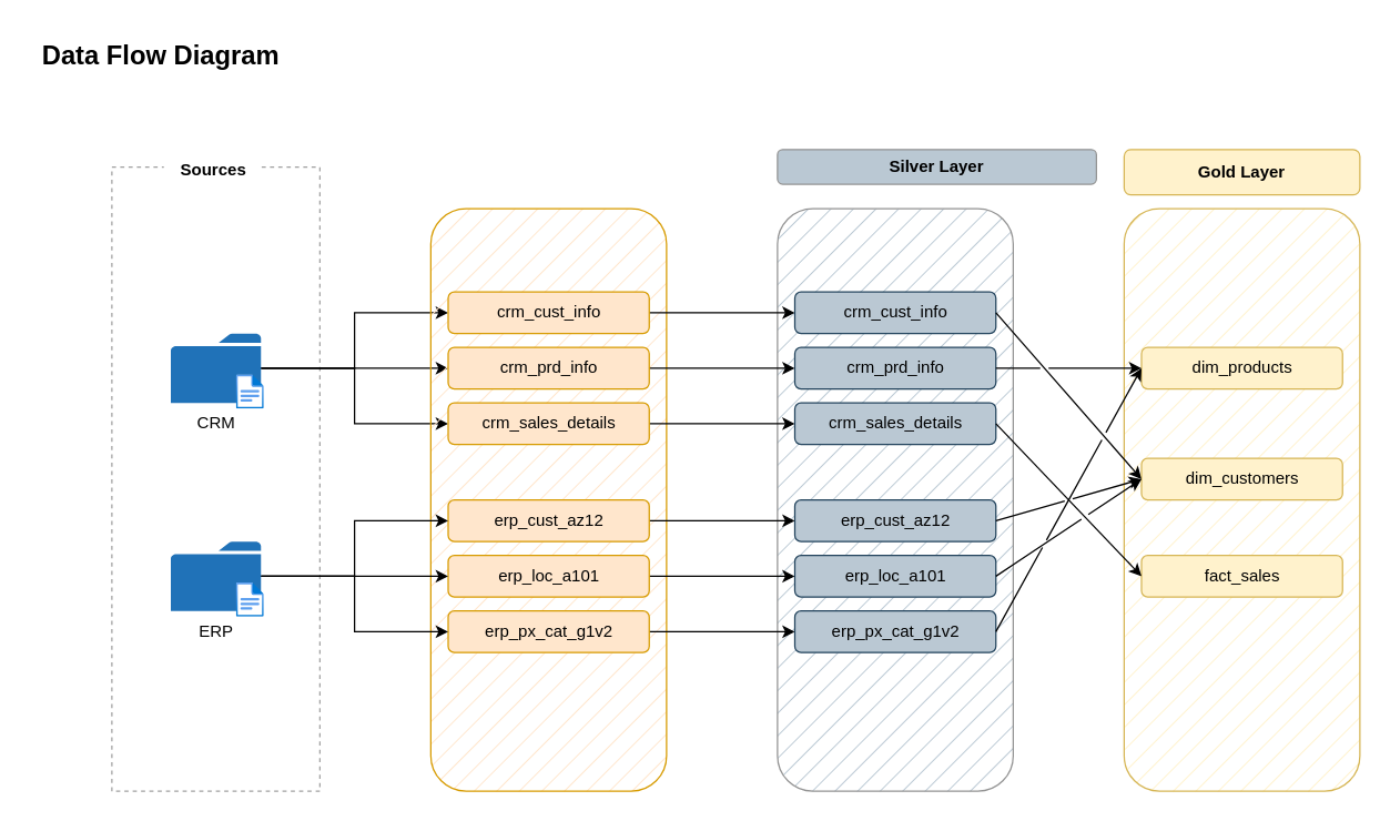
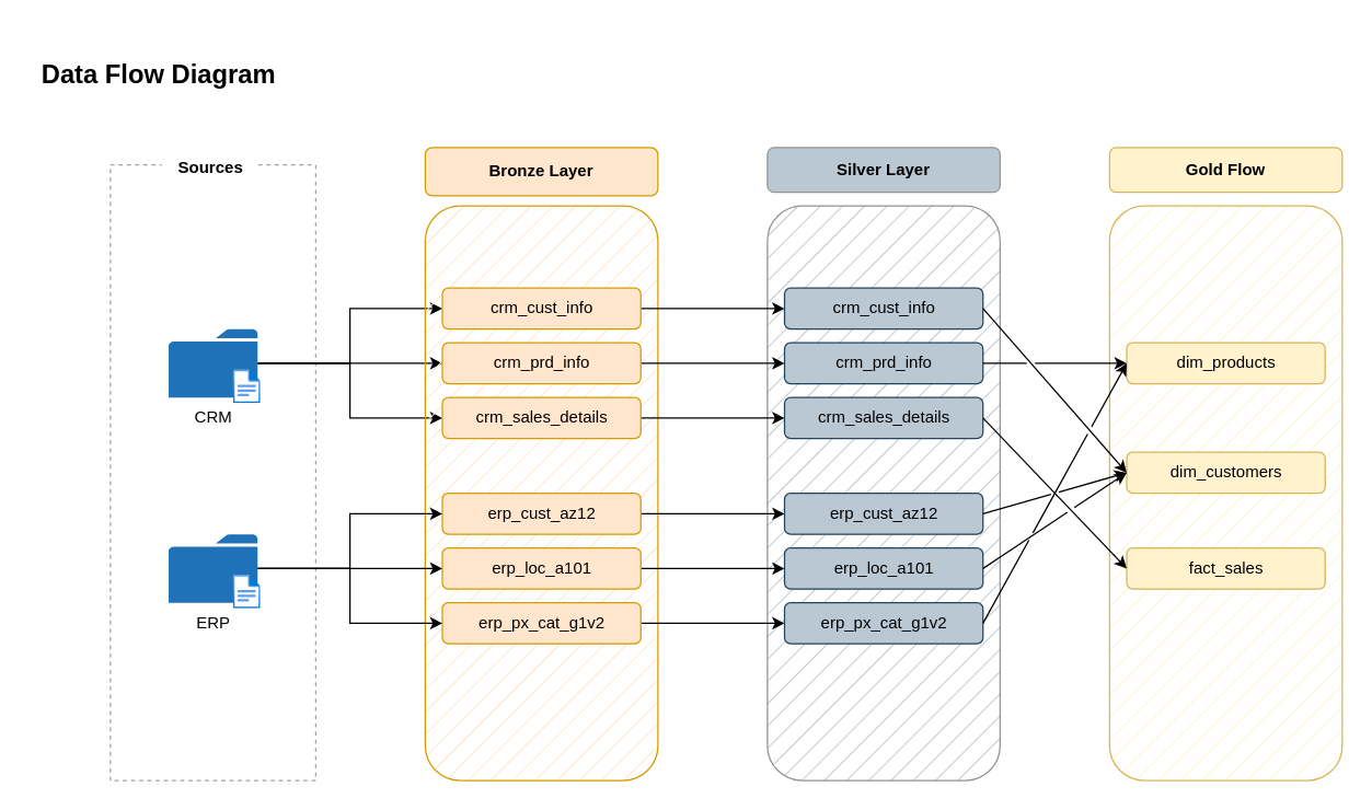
  <mxCell id="0" />
  <mxCell id="1" parent="0" />
- <mxCell id="2" value="&lt;b&gt;&lt;font style=&quot;font-size: 19px;&quot;&gt;Data Flow Diagram&lt;/font&gt;&lt;/b&gt;" style="text;html=1;align=center;verticalAlign=middle;resizable=0;points=[];autosize=1;strokeColor=none;fillColor=none;" parent="1" vertex="1"><mxGeometry x="20" y="20" width="190" height="40" as="geometry" /></mxCell>
+ <mxCell id="2" value="&lt;b&gt;&lt;font style=&quot;font-size: 19px;&quot;&gt;Data Flow Diagram&lt;/font&gt;&lt;/b&gt;" style="text;html=1;align=center;verticalAlign=middle;resizable=0;points=[];autosize=1;strokeColor=none;fillColor=none;" parent="1" vertex="1"><mxGeometry x="20" y="35" width="190" height="40" as="geometry" /></mxCell>
  <mxCell id="3" value="" style="rounded=0;whiteSpace=wrap;html=1;strokeColor=#A1A1A1;dashed=1;" parent="1" vertex="1"><mxGeometry x="80" y="120" width="150" height="450" as="geometry" /></mxCell>
  <mxCell id="4" value="&lt;b&gt;Sources&lt;/b&gt;" style="text;html=1;align=center;verticalAlign=middle;resizable=0;points=[];autosize=1;fillColor=default;" parent="1" vertex="1"><mxGeometry x="117.5" y="107.33" width="70" height="30" as="geometry" /></mxCell>
  <mxCell id="5" style="edgeStyle=orthogonalEdgeStyle;rounded=0;orthogonalLoop=1;jettySize=auto;html=1;" parent="1" source="8" target="21" edge="1"><mxGeometry relative="1" as="geometry" /></mxCell>
  <mxCell id="6" style="edgeStyle=orthogonalEdgeStyle;rounded=0;orthogonalLoop=1;jettySize=auto;html=1;entryX=0;entryY=0.5;entryDx=0;entryDy=0;" parent="1" source="8" target="19" edge="1"><mxGeometry relative="1" as="geometry" /></mxCell>
  <mxCell id="7" style="edgeStyle=orthogonalEdgeStyle;rounded=0;orthogonalLoop=1;jettySize=auto;html=1;" parent="1" source="8" target="23" edge="1"><mxGeometry relative="1" as="geometry" /></mxCell>
  <mxCell id="8" value="" style="sketch=0;pointerEvents=1;shadow=0;dashed=0;html=1;strokeColor=none;labelPosition=center;verticalLabelPosition=bottom;verticalAlign=top;outlineConnect=0;align=center;shape=mxgraph.office.concepts.folder;fillColor=#2072B8;" parent="1" vertex="1"><mxGeometry x="122.5" y="240" width="65" height="50" as="geometry" /></mxCell>
  <mxCell id="9" value="" style="image;aspect=fixed;html=1;points=[];align=center;fontSize=12;image=img/lib/azure2/general/File.svg;" parent="1" vertex="1"><mxGeometry x="170" y="270" width="20" height="24.65" as="geometry" /></mxCell>
  <mxCell id="10" value="CRM" style="text;html=1;align=center;verticalAlign=middle;resizable=0;points=[];autosize=1;strokeColor=none;fillColor=none;" parent="1" vertex="1"><mxGeometry x="130" y="290" width="50" height="30" as="geometry" /></mxCell>
  <mxCell id="11" value="ERP" style="text;html=1;align=center;verticalAlign=middle;resizable=0;points=[];autosize=1;strokeColor=none;fillColor=none;" parent="1" vertex="1"><mxGeometry x="130" y="440" width="50" height="30" as="geometry" /></mxCell>
  <mxCell id="12" value="" style="rounded=1;whiteSpace=wrap;html=1;fillColor=#ffe6cc;strokeColor=#d79b00;fillStyle=hatch;glass=0;" parent="1" vertex="1"><mxGeometry y="150" width="170" height="420" as="geometry" x="310" /></mxCell>
  <mxCell id="13" value="" style="rounded=1;whiteSpace=wrap;html=1;fillColor=#bac8d3;strokeColor=#949494;fillStyle=hatch;" parent="1" vertex="1"><mxGeometry x="560" y="150" width="170" height="420" as="geometry" /></mxCell>
  <mxCell id="14" value="" style="rounded=1;whiteSpace=wrap;html=1;fillColor=#FFF2CC;strokeColor=#d6b656;fillStyle=hatch;" parent="1" vertex="1"><mxGeometry x="810" y="150" width="170" height="420" as="geometry" /></mxCell>
- <mxCell id="16" value="&lt;b&gt;Silver Layer&lt;/b&gt;" style="rounded=1;whiteSpace=wrap;html=1;fillColor=#bac8d3;strokeColor=#949494;fillStyle=auto;" parent="1" vertex="1"><mxGeometry x="560" y="107.33" width="230" height="25" as="geometry" /></mxCell>
- <mxCell id="17" value="&lt;b&gt;Gold Layer&lt;/b&gt;" style="rounded=1;whiteSpace=wrap;html=1;fillColor=#FFF2CC;strokeColor=#d6b656;fillStyle=auto;" parent="1" vertex="1"><mxGeometry x="810" y="107.33" width="170" height="32.67" as="geometry" /></mxCell>
+ <mxCell id="15" value="&lt;b&gt;Bronze Layer&lt;/b&gt;" style="rounded=1;whiteSpace=wrap;html=1;fillColor=#ffe6cc;strokeColor=#d79b00;fillStyle=auto;glass=0;" parent="1" vertex="1"><mxGeometry y="107.33" width="170" height="35.35" as="geometry" x="310" /></mxCell>
+ <mxCell id="16" value="&lt;b&gt;Silver Layer&lt;/b&gt;" style="rounded=1;whiteSpace=wrap;html=1;fillColor=#bac8d3;strokeColor=#949494;fillStyle=auto;" parent="1" vertex="1"><mxGeometry x="560" y="107.33" width="170" height="32.67" as="geometry" /></mxCell>
+ <mxCell id="17" value="&lt;b&gt;Gold Flow&lt;/b&gt;" style="rounded=1;whiteSpace=wrap;html=1;fillColor=#FFF2CC;strokeColor=#d6b656;fillStyle=auto;" parent="1" vertex="1"><mxGeometry x="810" y="107.33" width="170" height="32.67" as="geometry" /></mxCell>
  <mxCell id="18" style="edgeStyle=orthogonalEdgeStyle;rounded=0;orthogonalLoop=1;jettySize=auto;html=1;exitX=1;exitY=0.5;exitDx=0;exitDy=0;" parent="1" source="19" target="35" edge="1"><mxGeometry relative="1" as="geometry" /></mxCell>
  <mxCell id="19" value="crm_cust_info" style="rounded=1;whiteSpace=wrap;html=1;fillColor=#ffe6cc;strokeColor=#d79b00;fillStyle=auto;glass=0;" parent="1" vertex="1"><mxGeometry x="322.5" y="210" width="145" height="30" as="geometry" /></mxCell>
  <mxCell id="20" style="edgeStyle=orthogonalEdgeStyle;rounded=0;orthogonalLoop=1;jettySize=auto;html=1;exitX=1;exitY=0.5;exitDx=0;exitDy=0;" parent="1" source="21" target="36" edge="1"><mxGeometry relative="1" as="geometry" /></mxCell>
  <mxCell id="21" value="crm_prd_info" style="rounded=1;whiteSpace=wrap;html=1;fillColor=#ffe6cc;strokeColor=#d79b00;fillStyle=auto;glass=0;" parent="1" vertex="1"><mxGeometry x="322.5" y="250" width="145" height="30" as="geometry" /></mxCell>
  <mxCell id="22" style="edgeStyle=orthogonalEdgeStyle;rounded=0;orthogonalLoop=1;jettySize=auto;html=1;exitX=1;exitY=0.5;exitDx=0;exitDy=0;entryX=0;entryY=0.5;entryDx=0;entryDy=0;" parent="1" source="23" target="37" edge="1"><mxGeometry relative="1" as="geometry" /></mxCell>
  <mxCell id="23" value="crm_sales_details" style="rounded=1;whiteSpace=wrap;html=1;fillColor=#ffe6cc;strokeColor=#d79b00;fillStyle=auto;glass=0;" parent="1" vertex="1"><mxGeometry x="322.5" y="290" width="145" height="30" as="geometry" /></mxCell>
  <mxCell id="24" style="edgeStyle=orthogonalEdgeStyle;rounded=0;orthogonalLoop=1;jettySize=auto;html=1;exitX=1;exitY=0.5;exitDx=0;exitDy=0;entryX=0;entryY=0.5;entryDx=0;entryDy=0;" parent="1" source="25" target="38" edge="1"><mxGeometry relative="1" as="geometry" /></mxCell>
  <mxCell id="25" value="erp_cust_az12" style="rounded=1;whiteSpace=wrap;html=1;fillColor=#ffe6cc;strokeColor=#d79b00;fillStyle=auto;glass=0;" parent="1" vertex="1"><mxGeometry x="322.5" y="360" width="145" height="30" as="geometry" /></mxCell>
  <mxCell id="26" style="edgeStyle=orthogonalEdgeStyle;rounded=0;orthogonalLoop=1;jettySize=auto;html=1;exitX=1;exitY=0.5;exitDx=0;exitDy=0;" parent="1" source="27" target="39" edge="1"><mxGeometry relative="1" as="geometry" /></mxCell>
  <mxCell id="27" value="erp_loc_a101" style="rounded=1;whiteSpace=wrap;html=1;fillColor=#ffe6cc;strokeColor=#d79b00;fillStyle=auto;glass=0;" parent="1" vertex="1"><mxGeometry x="322.5" y="400" width="145" height="30" as="geometry" /></mxCell>
  <mxCell id="28" style="edgeStyle=orthogonalEdgeStyle;rounded=0;orthogonalLoop=1;jettySize=auto;html=1;exitX=1;exitY=0.5;exitDx=0;exitDy=0;" parent="1" source="29" target="40" edge="1"><mxGeometry relative="1" as="geometry" /></mxCell>
  <mxCell id="29" value="erp_px_cat_g1v2" style="rounded=1;whiteSpace=wrap;html=1;fillColor=#ffe6cc;strokeColor=#d79b00;fillStyle=auto;glass=0;" parent="1" vertex="1"><mxGeometry x="322.5" y="440" width="145" height="30" as="geometry" /></mxCell>
  <mxCell id="30" style="edgeStyle=orthogonalEdgeStyle;rounded=0;orthogonalLoop=1;jettySize=auto;html=1;entryX=0;entryY=0.5;entryDx=0;entryDy=0;" parent="1" source="33" target="25" edge="1"><mxGeometry relative="1" as="geometry" /></mxCell>
  <mxCell id="31" style="edgeStyle=orthogonalEdgeStyle;rounded=0;orthogonalLoop=1;jettySize=auto;html=1;entryX=0;entryY=0.5;entryDx=0;entryDy=0;" parent="1" source="33" target="27" edge="1"><mxGeometry relative="1" as="geometry" /></mxCell>
  <mxCell id="32" style="edgeStyle=orthogonalEdgeStyle;rounded=0;orthogonalLoop=1;jettySize=auto;html=1;entryX=0;entryY=0.5;entryDx=0;entryDy=0;" parent="1" source="33" target="29" edge="1"><mxGeometry relative="1" as="geometry" /></mxCell>
  <mxCell id="33" value="" style="sketch=0;pointerEvents=1;shadow=0;dashed=0;html=1;strokeColor=none;labelPosition=center;verticalLabelPosition=bottom;verticalAlign=top;outlineConnect=0;align=center;shape=mxgraph.office.concepts.folder;fillColor=#2072B8;" parent="1" vertex="1"><mxGeometry x="122.5" y="390" width="65" height="50" as="geometry" /></mxCell>
  <mxCell id="34" value="" style="image;aspect=fixed;html=1;points=[];align=center;fontSize=12;image=img/lib/azure2/general/File.svg;" parent="1" vertex="1"><mxGeometry x="170" y="420" width="20" height="24.65" as="geometry" /></mxCell>
  <mxCell id="35" value="crm_cust_info" style="rounded=1;whiteSpace=wrap;html=1;fillColor=#bac8d3;strokeColor=#23445d;fillStyle=auto;glass=0;" parent="1" vertex="1"><mxGeometry x="572.5" y="210" width="145" height="30" as="geometry" /></mxCell>
  <mxCell id="36" value="crm_prd_info" style="rounded=1;whiteSpace=wrap;html=1;fillColor=#bac8d3;strokeColor=#23445d;fillStyle=auto;glass=0;" parent="1" vertex="1"><mxGeometry x="572.5" y="250" width="145" height="30" as="geometry" /></mxCell>
  <mxCell id="37" value="crm_sales_details" style="rounded=1;whiteSpace=wrap;html=1;fillColor=#bac8d3;strokeColor=#23445d;fillStyle=auto;glass=0;" parent="1" vertex="1"><mxGeometry x="572.5" y="290" width="145" height="30" as="geometry" /></mxCell>
  <mxCell id="38" value="erp_cust_az12" style="rounded=1;whiteSpace=wrap;html=1;fillColor=#bac8d3;strokeColor=#23445d;fillStyle=auto;glass=0;" parent="1" vertex="1"><mxGeometry x="572.5" y="360" width="145" height="30" as="geometry" /></mxCell>
  <mxCell id="39" value="erp_loc_a101" style="rounded=1;whiteSpace=wrap;html=1;fillColor=#bac8d3;strokeColor=#23445d;fillStyle=auto;glass=0;" parent="1" vertex="1"><mxGeometry x="572.5" y="400" width="145" height="30" as="geometry" /></mxCell>
  <mxCell id="40" value="erp_px_cat_g1v2" style="rounded=1;whiteSpace=wrap;html=1;fillColor=#bac8d3;strokeColor=#23445d;fillStyle=auto;glass=0;" parent="1" vertex="1"><mxGeometry x="572.5" y="440" width="145" height="30" as="geometry" /></mxCell>
  <mxCell id="41" value="dim_products" style="rounded=1;whiteSpace=wrap;html=1;fillColor=#fff2cc;strokeColor=#d6b656;fillStyle=auto;glass=0;" parent="1" vertex="1"><mxGeometry x="822.5" y="250" width="145" height="30" as="geometry" /></mxCell>
  <mxCell id="42" value="dim_customers" style="rounded=1;whiteSpace=wrap;html=1;fillColor=#fff2cc;strokeColor=#d6b656;fillStyle=auto;glass=0;" parent="1" vertex="1"><mxGeometry x="822.5" y="330" width="145" height="30" as="geometry" /></mxCell>
  <mxCell id="43" value="fact_sales" style="rounded=1;whiteSpace=wrap;html=1;fillColor=#fff2cc;strokeColor=#d6b656;fillStyle=auto;glass=0;" parent="1" vertex="1"><mxGeometry x="822.5" y="400" width="145" height="30" as="geometry" /></mxCell>
  <mxCell id="44" value="" style="endArrow=classic;html=1;rounded=0;exitX=1;exitY=0.5;exitDx=0;exitDy=0;entryX=0;entryY=0.5;entryDx=0;entryDy=0;jumpStyle=gap;" edge="1" parent="1" source="35" target="42"><mxGeometry width="50" height="50" relative="1" as="geometry"><mxPoint x="740" y="300" as="sourcePoint" /><mxPoint x="790" y="250" as="targetPoint" /></mxGeometry></mxCell>
  <mxCell id="45" value="" style="endArrow=classic;html=1;rounded=0;exitX=1;exitY=0.5;exitDx=0;exitDy=0;entryX=0;entryY=0.5;entryDx=0;entryDy=0;jumpStyle=gap;" edge="1" parent="1" source="36" target="41"><mxGeometry width="50" height="50" relative="1" as="geometry"><mxPoint x="728" y="235" as="sourcePoint" /><mxPoint x="813" y="355" as="targetPoint" /></mxGeometry></mxCell>
  <mxCell id="46" value="" style="endArrow=classic;html=1;rounded=0;exitX=1;exitY=0.5;exitDx=0;exitDy=0;entryX=0;entryY=0.5;entryDx=0;entryDy=0;jumpStyle=gap;" edge="1" parent="1" source="37" target="43"><mxGeometry width="50" height="50" relative="1" as="geometry"><mxPoint x="717.5" y="304.5" as="sourcePoint" /><mxPoint x="802.5" y="304.5" as="targetPoint" /></mxGeometry></mxCell>
  <mxCell id="47" value="" style="endArrow=classic;html=1;rounded=0;exitX=1;exitY=0.5;exitDx=0;exitDy=0;entryX=0;entryY=0.5;entryDx=0;entryDy=0;jumpStyle=gap;" edge="1" parent="1" source="38" target="42"><mxGeometry width="50" height="50" relative="1" as="geometry"><mxPoint x="728" y="315" as="sourcePoint" /><mxPoint x="813" y="425" as="targetPoint" /></mxGeometry></mxCell>
  <mxCell id="48" value="" style="endArrow=classic;html=1;rounded=0;exitX=1;exitY=0.5;exitDx=0;exitDy=0;entryX=0;entryY=0.5;entryDx=0;entryDy=0;jumpStyle=gap;" edge="1" parent="1" source="39" target="42"><mxGeometry width="50" height="50" relative="1" as="geometry"><mxPoint x="728" y="385" as="sourcePoint" /><mxPoint x="813" y="355" as="targetPoint" /></mxGeometry></mxCell>
  <mxCell id="49" value="" style="endArrow=classic;html=1;rounded=0;exitX=1;exitY=0.5;exitDx=0;exitDy=0;entryX=0;entryY=0.5;entryDx=0;entryDy=0;jumpStyle=gap;" edge="1" parent="1" source="40" target="41"><mxGeometry width="50" height="50" relative="1" as="geometry"><mxPoint x="728" y="425" as="sourcePoint" /><mxPoint x="813" y="355" as="targetPoint" /></mxGeometry></mxCell>
